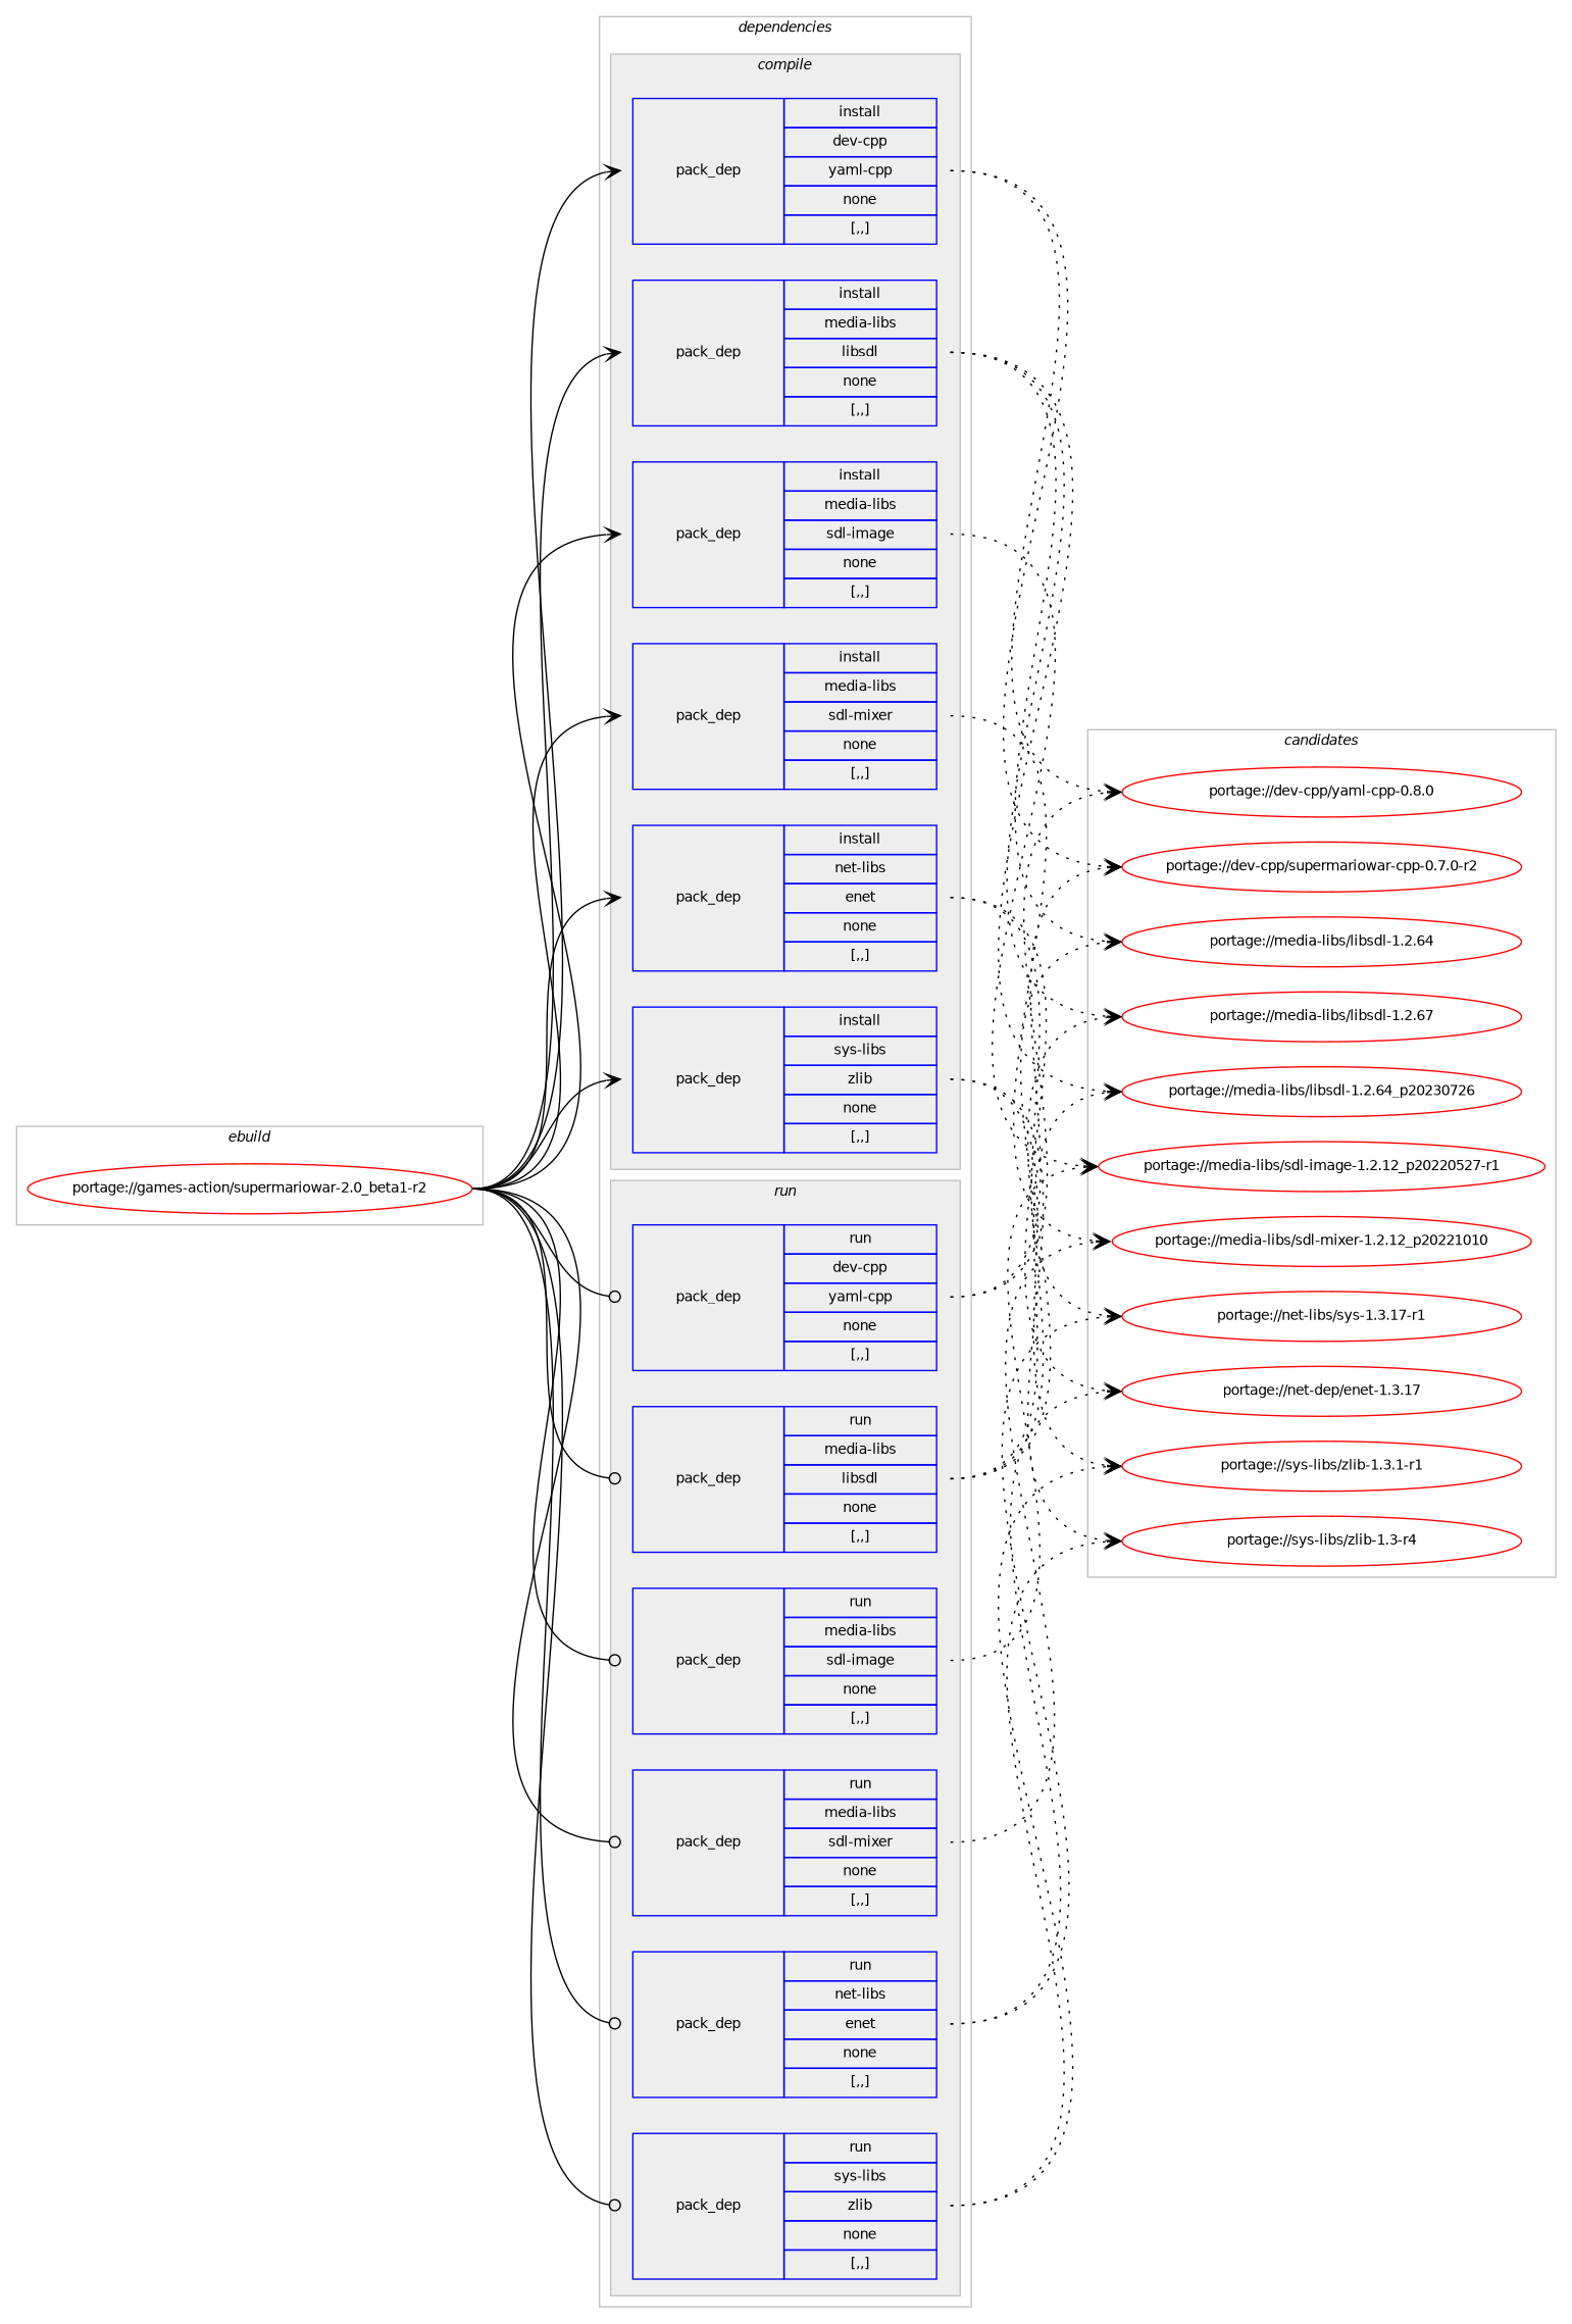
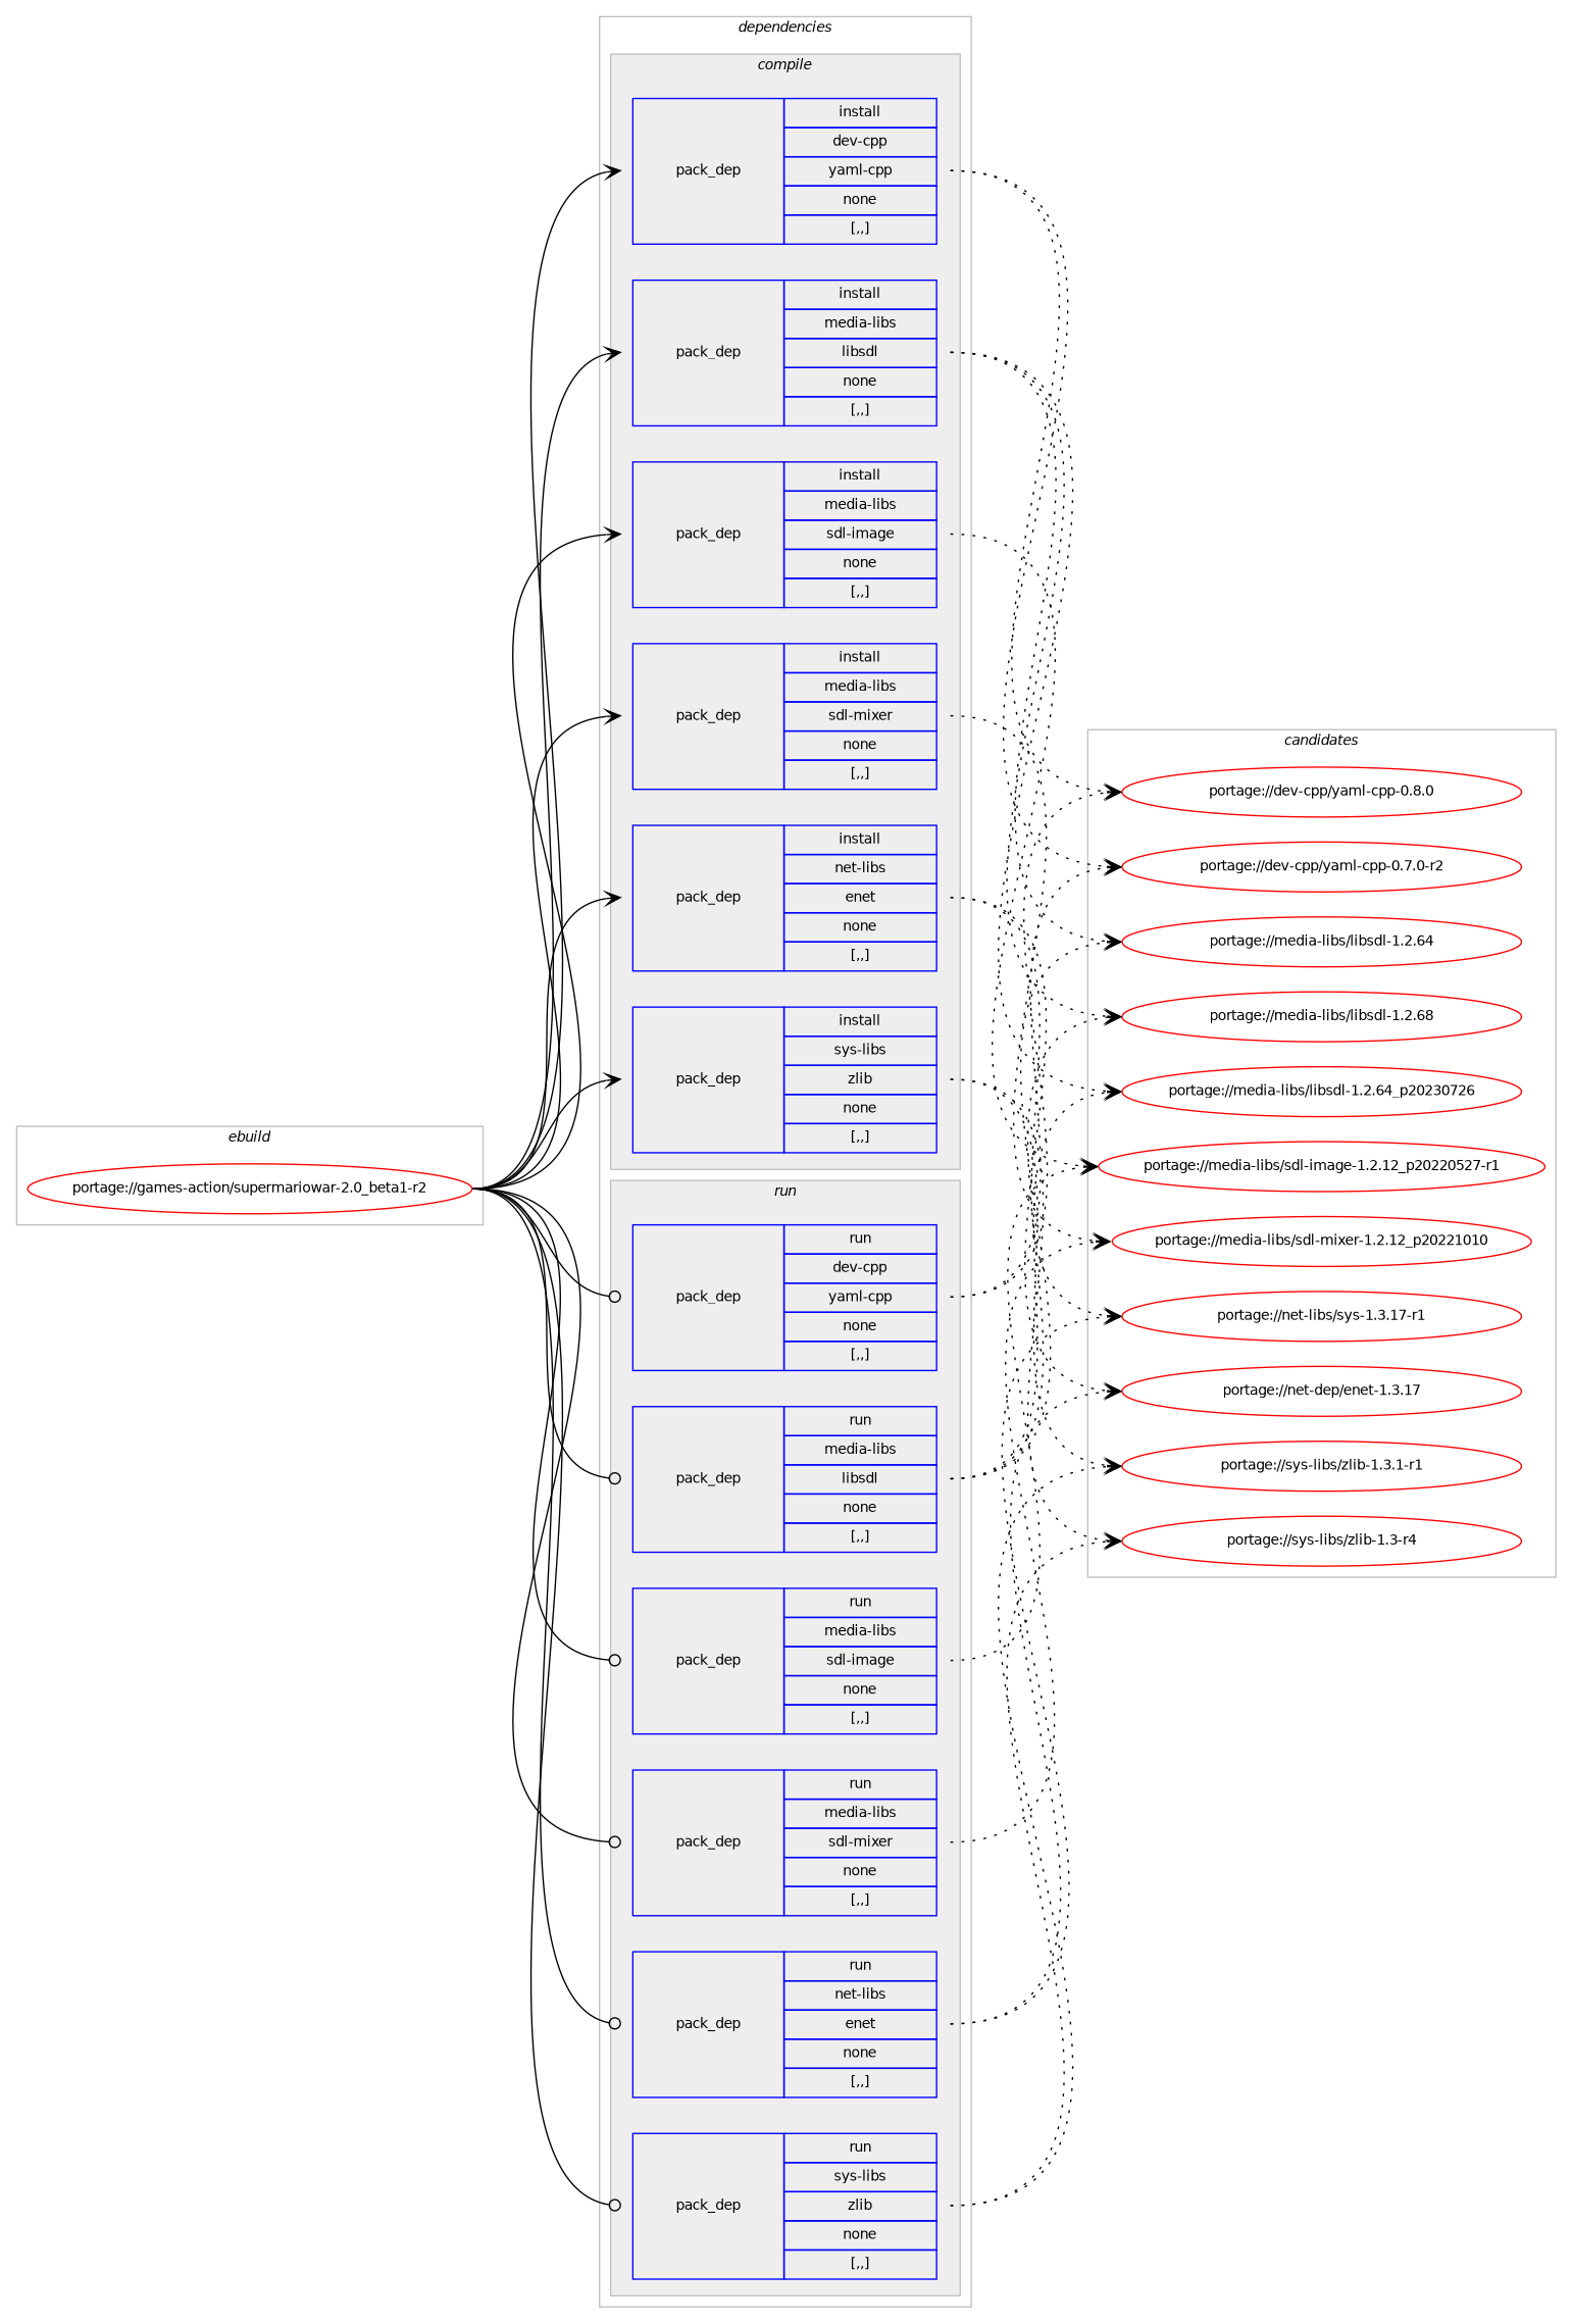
  digraph {
    compound=true
    concentrate=true
    fontname=Helvetica
    fontsize=10
    newrank=true
    rankdir=LR
    ranksep=1.5
    node [color=red fontname=Helvetica fontsize=10]
    edge [arrowhead=vee headport=w style=dotted tailport=e weight=100]
    n1 [label="portage://games-action/supermariowar-2.0_beta1-r2" width=4]
    n2 [color=blue label=<<TABLE BORDER="0" CELLBORDER="1" CELLSPACING="0" CELLPADDING="4" WIDTH="220"><TR><TD ROWSPAN="6" CELLPADDING="30">pack_dep</TD></TR><TR><TD WIDTH="110">install</TD></TR><TR><TD>dev-cpp</TD></TR><TR><TD>yaml-cpp</TD></TR><TR><TD>none</TD></TR><TR><TD>[,,]</TD></TR></TABLE>> shape=none]
    n3 [color=blue label=<<TABLE BORDER="0" CELLBORDER="1" CELLSPACING="0" CELLPADDING="4" WIDTH="220"><TR><TD ROWSPAN="6" CELLPADDING="30">pack_dep</TD></TR><TR><TD WIDTH="110">install</TD></TR><TR><TD>media-libs</TD></TR><TR><TD>libsdl</TD></TR><TR><TD>none</TD></TR><TR><TD>[,,]</TD></TR></TABLE>> shape=none]
    n4 [color=blue label=<<TABLE BORDER="0" CELLBORDER="1" CELLSPACING="0" CELLPADDING="4" WIDTH="220"><TR><TD ROWSPAN="6" CELLPADDING="30">pack_dep</TD></TR><TR><TD WIDTH="110">install</TD></TR><TR><TD>media-libs</TD></TR><TR><TD>sdl-image</TD></TR><TR><TD>none</TD></TR><TR><TD>[,,]</TD></TR></TABLE>> shape=none]
    n5 [color=blue label=<<TABLE BORDER="0" CELLBORDER="1" CELLSPACING="0" CELLPADDING="4" WIDTH="220"><TR><TD ROWSPAN="6" CELLPADDING="30">pack_dep</TD></TR><TR><TD WIDTH="110">install</TD></TR><TR><TD>media-libs</TD></TR><TR><TD>sdl-mixer</TD></TR><TR><TD>none</TD></TR><TR><TD>[,,]</TD></TR></TABLE>> shape=none]
    n6 [color=blue label=<<TABLE BORDER="0" CELLBORDER="1" CELLSPACING="0" CELLPADDING="4" WIDTH="220"><TR><TD ROWSPAN="6" CELLPADDING="30">pack_dep</TD></TR><TR><TD WIDTH="110">install</TD></TR><TR><TD>net-libs</TD></TR><TR><TD>enet</TD></TR><TR><TD>none</TD></TR><TR><TD>[,,]</TD></TR></TABLE>> shape=none]
    n7 [color=blue label=<<TABLE BORDER="0" CELLBORDER="1" CELLSPACING="0" CELLPADDING="4" WIDTH="220"><TR><TD ROWSPAN="6" CELLPADDING="30">pack_dep</TD></TR><TR><TD WIDTH="110">install</TD></TR><TR><TD>sys-libs</TD></TR><TR><TD>zlib</TD></TR><TR><TD>none</TD></TR><TR><TD>[,,]</TD></TR></TABLE>> shape=none]
    n8 [color=blue label=<<TABLE BORDER="0" CELLBORDER="1" CELLSPACING="0" CELLPADDING="4" WIDTH="220"><TR><TD ROWSPAN="6" CELLPADDING="30">pack_dep</TD></TR><TR><TD WIDTH="110">run</TD></TR><TR><TD>dev-cpp</TD></TR><TR><TD>yaml-cpp</TD></TR><TR><TD>none</TD></TR><TR><TD>[,,]</TD></TR></TABLE>> shape=none]
    n9 [color=blue label=<<TABLE BORDER="0" CELLBORDER="1" CELLSPACING="0" CELLPADDING="4" WIDTH="220"><TR><TD ROWSPAN="6" CELLPADDING="30">pack_dep</TD></TR><TR><TD WIDTH="110">run</TD></TR><TR><TD>media-libs</TD></TR><TR><TD>libsdl</TD></TR><TR><TD>none</TD></TR><TR><TD>[,,]</TD></TR></TABLE>> shape=none]
    n10 [color=blue label=<<TABLE BORDER="0" CELLBORDER="1" CELLSPACING="0" CELLPADDING="4" WIDTH="220"><TR><TD ROWSPAN="6" CELLPADDING="30">pack_dep</TD></TR><TR><TD WIDTH="110">run</TD></TR><TR><TD>media-libs</TD></TR><TR><TD>sdl-image</TD></TR><TR><TD>none</TD></TR><TR><TD>[,,]</TD></TR></TABLE>> shape=none]
    n11 [color=blue label=<<TABLE BORDER="0" CELLBORDER="1" CELLSPACING="0" CELLPADDING="4" WIDTH="220"><TR><TD ROWSPAN="6" CELLPADDING="30">pack_dep</TD></TR><TR><TD WIDTH="110">run</TD></TR><TR><TD>media-libs</TD></TR><TR><TD>sdl-mixer</TD></TR><TR><TD>none</TD></TR><TR><TD>[,,]</TD></TR></TABLE>> shape=none]
    n12 [color=blue label=<<TABLE BORDER="0" CELLBORDER="1" CELLSPACING="0" CELLPADDING="4" WIDTH="220"><TR><TD ROWSPAN="6" CELLPADDING="30">pack_dep</TD></TR><TR><TD WIDTH="110">run</TD></TR><TR><TD>net-libs</TD></TR><TR><TD>enet</TD></TR><TR><TD>none</TD></TR><TR><TD>[,,]</TD></TR></TABLE>> shape=none]
    n13 [color=blue label=<<TABLE BORDER="0" CELLBORDER="1" CELLSPACING="0" CELLPADDING="4" WIDTH="220"><TR><TD ROWSPAN="6" CELLPADDING="30">pack_dep</TD></TR><TR><TD WIDTH="110">run</TD></TR><TR><TD>sys-libs</TD></TR><TR><TD>zlib</TD></TR><TR><TD>none</TD></TR><TR><TD>[,,]</TD></TR></TABLE>> shape=none]
    n14 [label="portage://dev-cpp/yaml-cpp-0.8.0" width=4]
-   n15 [label="portage://dev-cpp/supermariowar-cpp-0.7.0-r2" width=4]
-   n16 [label="portage://media-libs/libsdl-1.2.67" width=4]
+   n15 [label="portage://dev-cpp/yaml-cpp-0.7.0-r2" width=4]
+   n16 [label="portage://media-libs/libsdl-1.2.68" width=4]
    n17 [label="portage://media-libs/libsdl-1.2.64_p20230726" width=4]
    n18 [label="portage://media-libs/libsdl-1.2.64" width=4]
    n19 [label="portage://media-libs/sdl-image-1.2.12_p20220527-r1" width=4]
    n20 [label="portage://media-libs/sdl-mixer-1.2.12_p20221010" width=4]
    n21 [label="portage://net-libs/sys-1.3.17-r1" width=4]
    n22 [label="portage://net-dep/enet-1.3.17" width=4]
    n23 [label="portage://sys-libs/zlib-1.3.1-r1" width=4]
    n24 [label="portage://sys-libs/zlib-1.3-r4" width=4]
    subgraph cluster_1 {
      color=gray
      label=<<i>ebuild</i>>
      n1
    }
    subgraph cluster_2 {
      color=gray
      label=<<i>dependencies</i>>
      subgraph cluster_3 {
        color=gray
        fillcolor="#eeeeee"
        label=<<i>compile</i>>
        style=filled
        subgraph sub_4 {
          color=gray
          fillcolor="#eeeeee"
          label=<<i>compile</i>>
          style=filled
          n2
        }
        subgraph sub_5 {
          color=gray
          fillcolor="#eeeeee"
          label=<<i>compile</i>>
          style=filled
          n3
        }
        subgraph sub_6 {
          color=gray
          fillcolor="#eeeeee"
          label=<<i>compile</i>>
          style=filled
          n4
        }
        subgraph sub_7 {
          color=gray
          fillcolor="#eeeeee"
          label=<<i>compile</i>>
          style=filled
          n5
        }
        subgraph sub_8 {
          color=gray
          fillcolor="#eeeeee"
          label=<<i>compile</i>>
          style=filled
          n6
        }
        subgraph sub_9 {
          color=gray
          fillcolor="#eeeeee"
          label=<<i>compile</i>>
          style=filled
          n7
        }
      }
      subgraph cluster_10 {
        color=gray
        fillcolor="#eeeeee"
        label=<<i>compile and run</i>>
        style=filled
      }
      subgraph cluster_11 {
        color=gray
        fillcolor="#eeeeee"
        label=<<i>run</i>>
        style=filled
        subgraph sub_12 {
          color=gray
          fillcolor="#eeeeee"
          label=<<i>run</i>>
          style=filled
          n8
        }
        subgraph sub_13 {
          color=gray
          fillcolor="#eeeeee"
          label=<<i>run</i>>
          style=filled
          n9
        }
        subgraph sub_14 {
          color=gray
          fillcolor="#eeeeee"
          label=<<i>run</i>>
          style=filled
          n10
        }
        subgraph sub_15 {
          color=gray
          fillcolor="#eeeeee"
          label=<<i>run</i>>
          style=filled
          n11
        }
        subgraph sub_16 {
          color=gray
          fillcolor="#eeeeee"
          label=<<i>run</i>>
          style=filled
          n12
        }
        subgraph sub_17 {
          color=gray
          fillcolor="#eeeeee"
          label=<<i>run</i>>
          style=filled
          n13
        }
      }
    }
    subgraph cluster_18 {
      color=gray
      label=<<i>candidates</i>>
      rank=same
      subgraph sub_19 {
        color=black
        label=<<i>candidates</i>>
        nodesep=1
        rank=same
        n14
        n15
      }
      subgraph sub_20 {
        color=black
        label=<<i>candidates</i>>
        nodesep=1
        rank=same
        n16
        n17
        n18
      }
      subgraph sub_21 {
        color=black
        label=<<i>candidates</i>>
        nodesep=1
        rank=same
        n19
      }
      subgraph sub_22 {
        color=black
        label=<<i>candidates</i>>
        nodesep=1
        rank=same
        n20
      }
      subgraph sub_23 {
        color=black
        label=<<i>candidates</i>>
        nodesep=1
        rank=same
        n21
        n22
      }
      subgraph sub_24 {
        color=black
        label=<<i>candidates</i>>
        nodesep=1
        rank=same
        n23
        n24
      }
      subgraph sub_25 {
        color=black
        label=<<i>candidates</i>>
        nodesep=1
        rank=same
        n14
        n15
      }
      subgraph sub_26 {
        color=black
        label=<<i>candidates</i>>
        nodesep=1
        rank=same
        n16
        n17
        n18
      }
      subgraph sub_27 {
        color=black
        label=<<i>candidates</i>>
        nodesep=1
        rank=same
        n19
      }
      subgraph sub_28 {
        color=black
        label=<<i>candidates</i>>
        nodesep=1
        rank=same
        n20
      }
      subgraph sub_29 {
        color=black
        label=<<i>candidates</i>>
        nodesep=1
        rank=same
        n21
        n22
      }
      subgraph sub_30 {
        color=black
        label=<<i>candidates</i>>
        nodesep=1
        rank=same
        n23
        n24
      }
    }
    n1 -> n2 [style=solid weight=20]
    n1 -> n3 [style=solid weight=20]
    n1 -> n4 [style=solid weight=20]
    n1 -> n5 [style=solid weight=20]
    n1 -> n6 [style=solid weight=20]
    n1 -> n7 [style=solid weight=20]
    n1 -> n8 [arrowhead=odot style=solid weight=20]
    n1 -> n9 [arrowhead=odot style=solid weight=20]
    n1 -> n10 [arrowhead=odot style=solid weight=20]
    n1 -> n11 [arrowhead=odot style=solid weight=20]
    n1 -> n12 [arrowhead=odot style=solid weight=20]
    n1 -> n13 [arrowhead=odot style=solid weight=20]
    n2 -> n14
    n2 -> n15
    n3 -> n16
    n3 -> n17
    n3 -> n18
    n4 -> n19
    n5 -> n20
    n6 -> n21
    n6 -> n22
    n7 -> n23
    n7 -> n24
    n8 -> n14
    n8 -> n15
    n9 -> n16
    n9 -> n17
    n9 -> n18
    n10 -> n19
    n11 -> n20
    n12 -> n21
    n12 -> n22
    n13 -> n23
    n13 -> n24
  }
